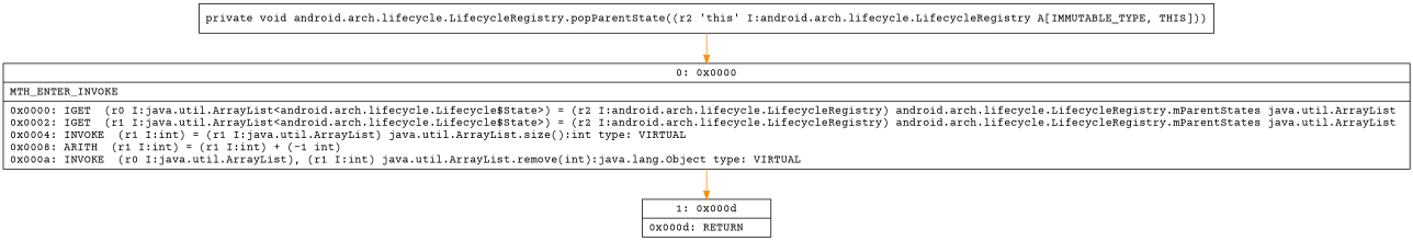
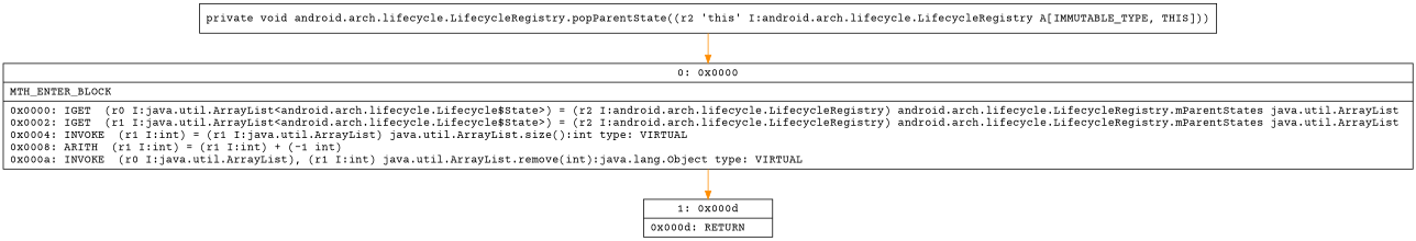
  digraph {
    fontname="Courier Prime"
    node [shape=record fontname="Courier Prime"]
    edge [color=darkorange fontname="Courier Prime"]
-   n1 [label="{0\:\ 0x0000|MTH_ENTER_INVOKE\l|0x0000: IGET  (r0 I:java.util.ArrayList\<android.arch.lifecycle.Lifecycle$State\>) = (r2 I:android.arch.lifecycle.LifecycleRegistry) android.arch.lifecycle.LifecycleRegistry.mParentStates java.util.ArrayList \l0x0002: IGET  (r1 I:java.util.ArrayList\<android.arch.lifecycle.Lifecycle$State\>) = (r2 I:android.arch.lifecycle.LifecycleRegistry) android.arch.lifecycle.LifecycleRegistry.mParentStates java.util.ArrayList \l0x0004: INVOKE  (r1 I:int) = (r1 I:java.util.ArrayList) java.util.ArrayList.size():int type: VIRTUAL \l0x0008: ARITH  (r1 I:int) = (r1 I:int) + (\-1 int) \l0x000a: INVOKE  (r0 I:java.util.ArrayList), (r1 I:int) java.util.ArrayList.remove(int):java.lang.Object type: VIRTUAL \l}"]
+   n1 [label="{0\:\ 0x0000|MTH_ENTER_BLOCK\l|0x0000: IGET  (r0 I:java.util.ArrayList\<android.arch.lifecycle.Lifecycle$State\>) = (r2 I:android.arch.lifecycle.LifecycleRegistry) android.arch.lifecycle.LifecycleRegistry.mParentStates java.util.ArrayList \l0x0002: IGET  (r1 I:java.util.ArrayList\<android.arch.lifecycle.Lifecycle$State\>) = (r2 I:android.arch.lifecycle.LifecycleRegistry) android.arch.lifecycle.LifecycleRegistry.mParentStates java.util.ArrayList \l0x0004: INVOKE  (r1 I:int) = (r1 I:java.util.ArrayList) java.util.ArrayList.size():int type: VIRTUAL \l0x0008: ARITH  (r1 I:int) = (r1 I:int) + (\-1 int) \l0x000a: INVOKE  (r0 I:java.util.ArrayList), (r1 I:int) java.util.ArrayList.remove(int):java.lang.Object type: VIRTUAL \l}"]
    n2 [label="{1\:\ 0x000d|0x000d: RETURN   \l}"]
    n3 [label="{private void android.arch.lifecycle.LifecycleRegistry.popParentState((r2 'this' I:android.arch.lifecycle.LifecycleRegistry A[IMMUTABLE_TYPE, THIS])) }"]
    n1 -> n2
    n3 -> n1
  }
